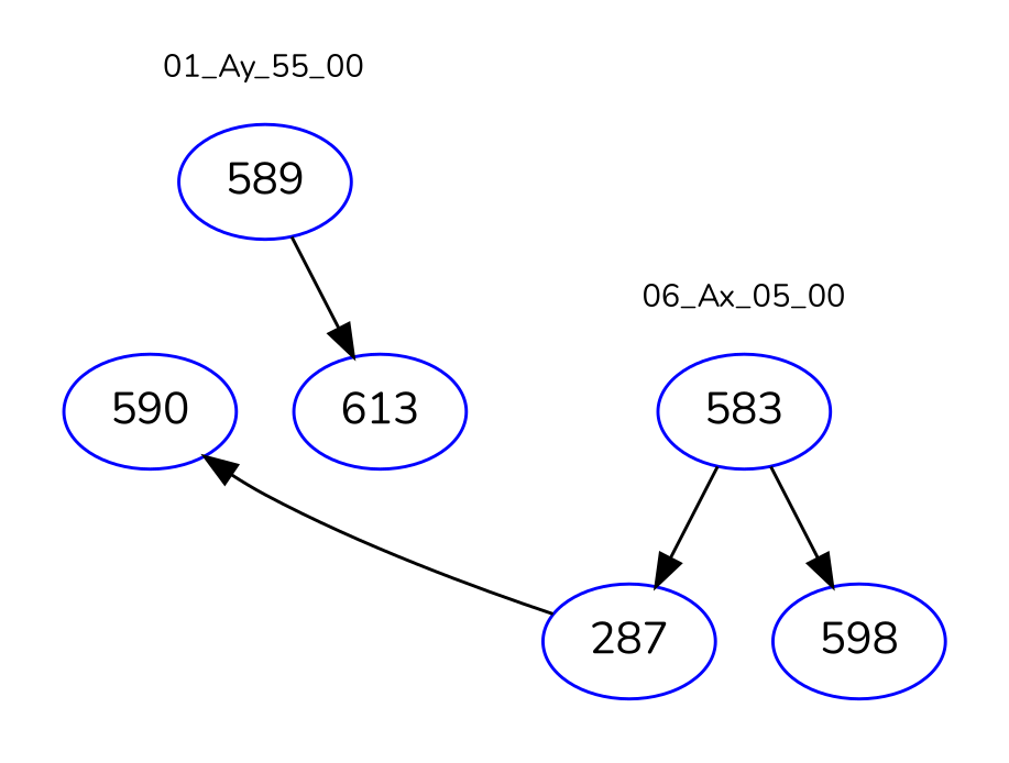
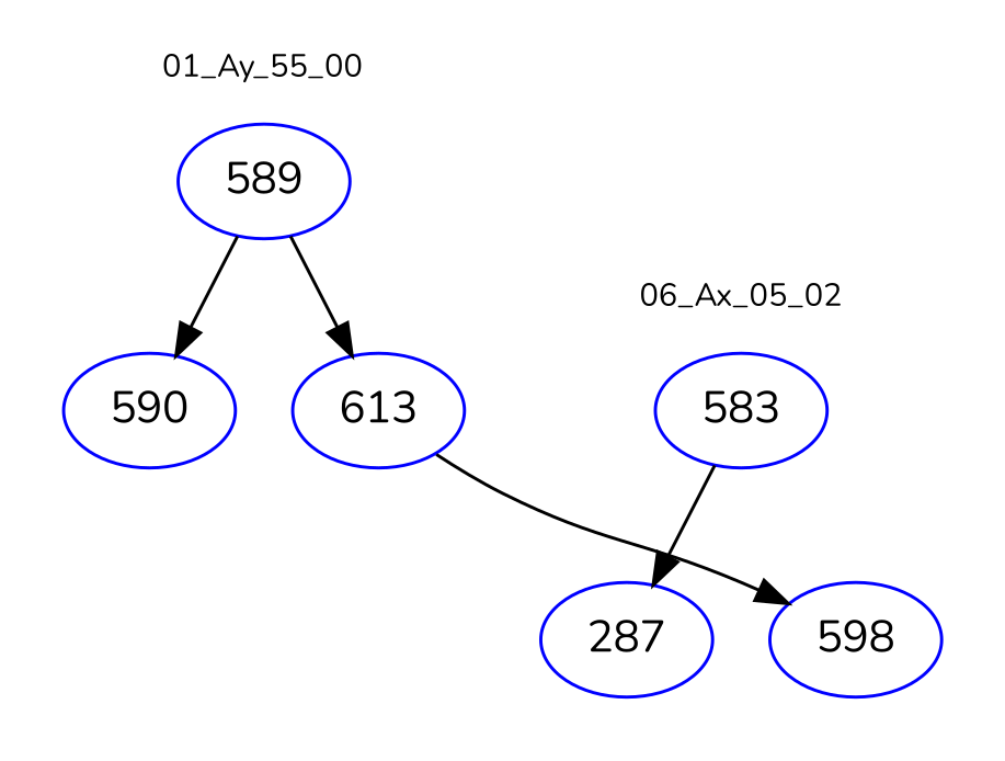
  digraph {
    fontname=Nunito
    node [color=blue fontname=Nunito]
    edge [color=black fontname=Nunito]
    n1 [label=589]
    n2 [label=590]
    n3 [label=613]
    n4 [label=583]
    n5 [label=287]
    n6 [label=598]
    subgraph cluster_1 {
      color=white
      fontsize=10
      label="01_Ay_55_00"
      n1
      n2
      n3
    }
    subgraph cluster_2 {
      color=white
      fontsize=10
-     label="06_Ax_05_00"
+     label="06_Ax_05_02"
      n4
      n5
      n6
    }
-   n5 -> n2
+   n1 -> n2
    n1 -> n3
    n4 -> n5
-   n4 -> n6
+   n3 -> n6
  }
